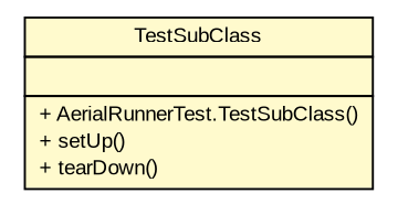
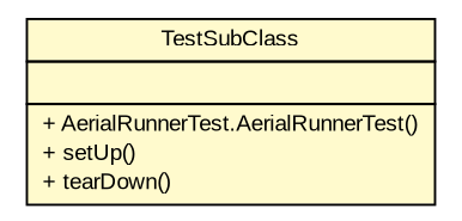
  digraph {
    nodesep=0.25
    ranksep=0.5
    rankdir=LR
-   n1 [fontcolor=black fontname=arial fontsize=10.0 label=<<table title="com.github.mkolisnyk.aerial.AerialRunnerTest.TestSubClass" border="0" cellborder="1" cellspacing="0" cellpadding="2" port="p" bgcolor="lemonChiffon" href="./AerialRunnerTest.TestSubClass.html"> 		<tr><td><table border="0" cellspacing="0" cellpadding="1"> <tr><td align="center" balign="center"> TestSubClass </td></tr> 		</table></td></tr> 		<tr><td><table border="0" cellspacing="0" cellpadding="1"> <tr><td align="left" balign="left">  </td></tr> 		</table></td></tr> 		<tr><td><table border="0" cellspacing="0" cellpadding="1"> <tr><td align="left" balign="left"> + AerialRunnerTest.TestSubClass() </td></tr> <tr><td align="left" balign="left"> + setUp() </td></tr> <tr><td align="left" balign="left"> + tearDown() </td></tr> 		</table></td></tr> 		</table>> shape=plaintext]
+   n1 [fontcolor=black fontname=arial fontsize=10.0 label=<<table title="com.github.mkolisnyk.aerial.AerialRunnerTest.TestSubClass" border="0" cellborder="1" cellspacing="0" cellpadding="2" port="p" bgcolor="lemonChiffon" href="./AerialRunnerTest.TestSubClass.html"> 		<tr><td><table border="0" cellspacing="0" cellpadding="1"> <tr><td align="center" balign="center"> TestSubClass </td></tr> 		</table></td></tr> 		<tr><td><table border="0" cellspacing="0" cellpadding="1"> <tr><td align="left" balign="left">  </td></tr> 		</table></td></tr> 		<tr><td><table border="0" cellspacing="0" cellpadding="1"> <tr><td align="left" balign="left"> + AerialRunnerTest.AerialRunnerTest() </td></tr> <tr><td align="left" balign="left"> + setUp() </td></tr> <tr><td align="left" balign="left"> + tearDown() </td></tr> 		</table></td></tr> 		</table>> shape=plaintext]
  }
